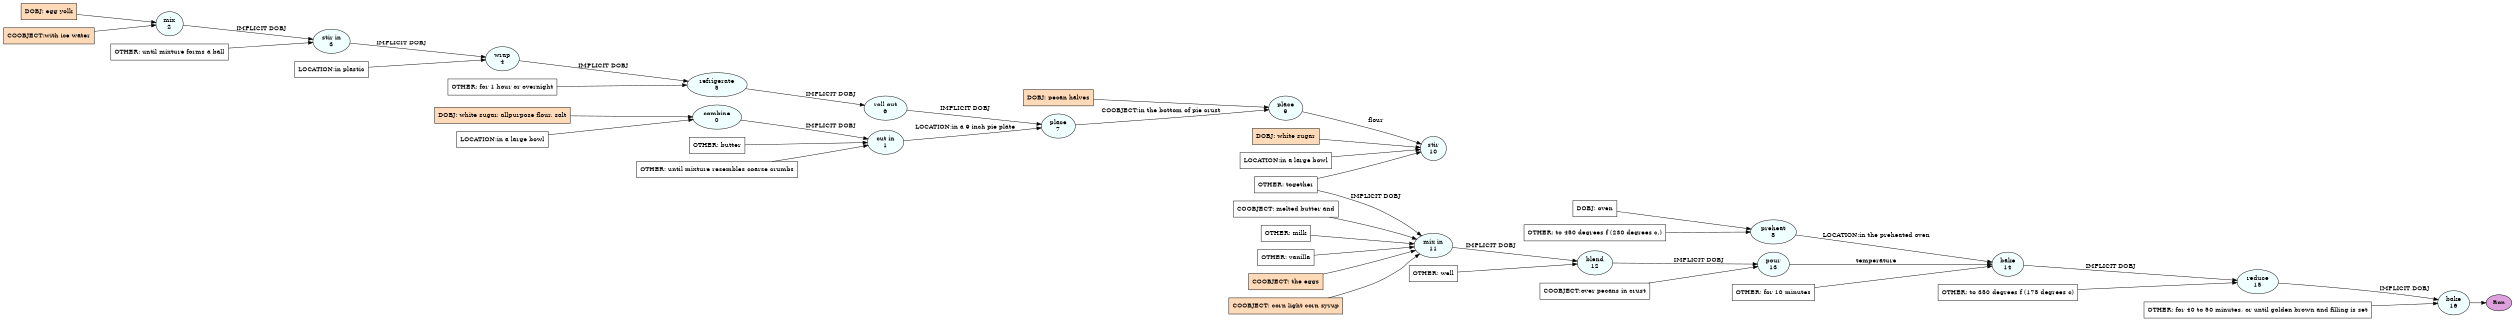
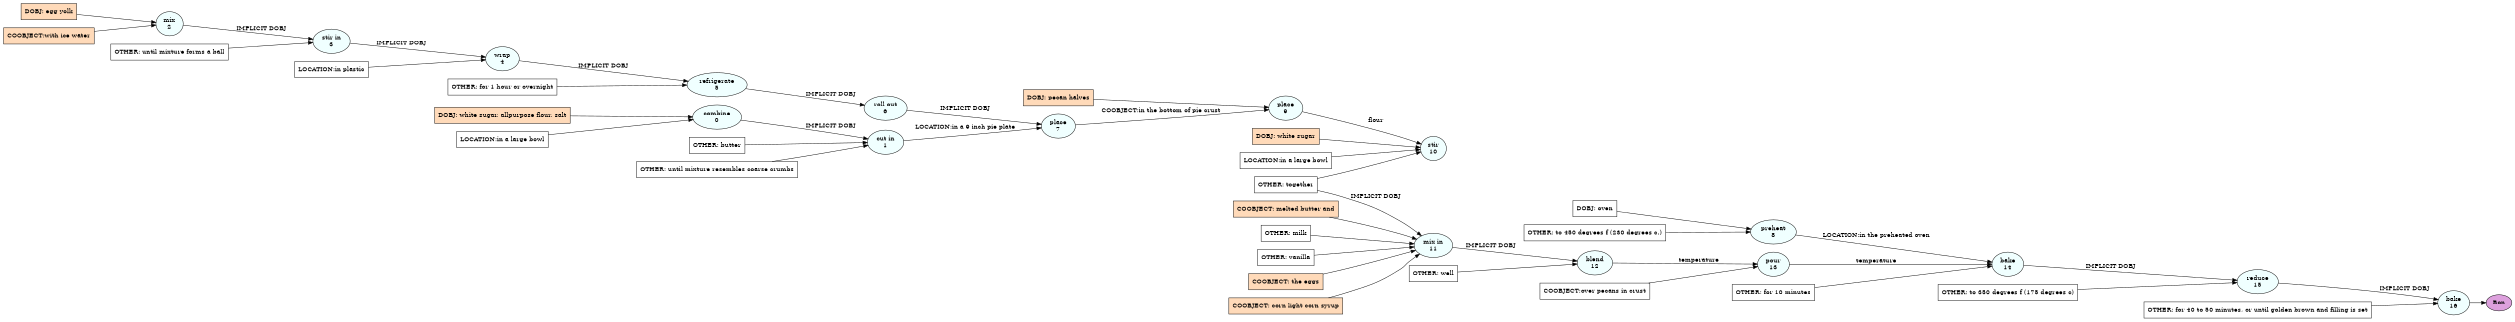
  digraph {
    rankdir=LR
    node [fillcolor=azure shape=box style=filled]
    n1 [label="combine\n0" shape=oval]
    n2 [label="cut in\n1" shape=oval]
    n3 [label="place\n7" shape=oval]
    n4 [label="place\n9" shape=oval]
    n5 [label="mix\n2" shape=oval]
    n6 [label="stir in\n3" shape=oval]
    n7 [label="wrap\n4" shape=oval]
    n8 [label="refrigerate\n5" shape=oval]
    n9 [label="roll out\n6" shape=oval]
    n10 [label="stir\n10" shape=oval]
    n11 [label="preheat\n8" shape=oval]
    n12 [label="bake\n14" shape=oval]
    n13 [label="reduce\n15" shape=oval]
    n14 [label="mix in\n11" shape=oval]
    n15 [label="blend\n12" shape=oval]
    n16 [label="pour\n13" shape=oval]
    n17 [label="bake\n16" shape=oval]
    n18 [fillcolor=plum label=Bon shape=oval]
    n19 [fillcolor=peachpuff label="DOBJ: white sugar, allpurpose flour, salt"]
    n20 [fillcolor=white label="LOCATION:in a large bowl"]
    n21 [fillcolor=peachpuff label="DOBJ: egg yolk"]
    n22 [fillcolor=peachpuff label="COOBJECT:with ice water"]
    n23 [fillcolor=white label="DOBJ: oven"]
    n24 [fillcolor=white label="OTHER: to 450 degrees f (230 degrees c.)"]
    n25 [fillcolor=white label="OTHER: butter"]
    n26 [fillcolor=white label="OTHER: until mixture resembles coarse crumbs"]
    n27 [fillcolor=white label="OTHER: until mixture forms a ball"]
    n28 [fillcolor=white label="LOCATION:in plastic"]
    n29 [fillcolor=white label="OTHER: for 1 hour or overnight"]
    n30 [fillcolor=peachpuff label="DOBJ: pecan halves"]
    n31 [fillcolor=peachpuff label="DOBJ: white sugar"]
    n32 [fillcolor=white label="LOCATION:in a large bowl"]
    n33 [fillcolor=white label="OTHER: together"]
    n34 [fillcolor=peachpuff label="COOBJECT: the eggs"]
    n35 [fillcolor=peachpuff label="COOBJECT: corn light corn syrup"]
-   n36 [fillcolor=white label="COOBJECT: melted butter and"]
+   n36 [fillcolor=peachpuff label="COOBJECT: melted butter and"]
    n37 [fillcolor=white label="OTHER: milk"]
    n38 [fillcolor=white label="OTHER: vanilla"]
    n39 [fillcolor=white label="OTHER: well"]
    n40 [fillcolor=white label="COOBJECT:over pecans in crust"]
    n41 [fillcolor=white label="OTHER: for 10 minutes"]
    n42 [fillcolor=white label="OTHER: to 350 degrees f (175 degrees c)"]
    n43 [fillcolor=white label="OTHER: for 40 to 50 minutes, or until golden brown and filling is set"]
    n1 -> n2 [label="IMPLICIT DOBJ"]
    n2 -> n3 [label="LOCATION:in a 9 inch pie plate"]
    n3 -> n4 [label="COOBJECT:in the bottom of pie crust"]
    n4 -> n10 [label=flour]
    n5 -> n6 [label="IMPLICIT DOBJ"]
    n6 -> n7 [label="IMPLICIT DOBJ"]
    n7 -> n8 [label="IMPLICIT DOBJ"]
    n8 -> n9 [label="IMPLICIT DOBJ"]
    n9 -> n3 [label="IMPLICIT DOBJ"]
    n11 -> n12 [label="LOCATION:in the preheated oven"]
    n12 -> n13 [label="IMPLICIT DOBJ"]
    n13 -> n17 [label="IMPLICIT DOBJ"]
    n14 -> n15 [label="IMPLICIT DOBJ"]
-   n15 -> n16 [label="IMPLICIT DOBJ"]
+   n15 -> n16 [label=temperature]
    n16 -> n12 [label=temperature]
    n17 -> n18
    n19 -> n1
    n20 -> n1
    n21 -> n5
    n22 -> n5
    n23 -> n11
    n24 -> n11
    n25 -> n2
    n26 -> n2
    n27 -> n6
    n28 -> n7
    n29 -> n8
    n30 -> n4
    n31 -> n10
    n32 -> n10
    n33 -> n10
    n33 -> n14 [label="IMPLICIT DOBJ"]
    n34 -> n14
    n35 -> n14
    n36 -> n14
    n37 -> n14
    n38 -> n14
    n39 -> n15
    n40 -> n16
    n41 -> n12
    n42 -> n13
    n43 -> n17
  }
